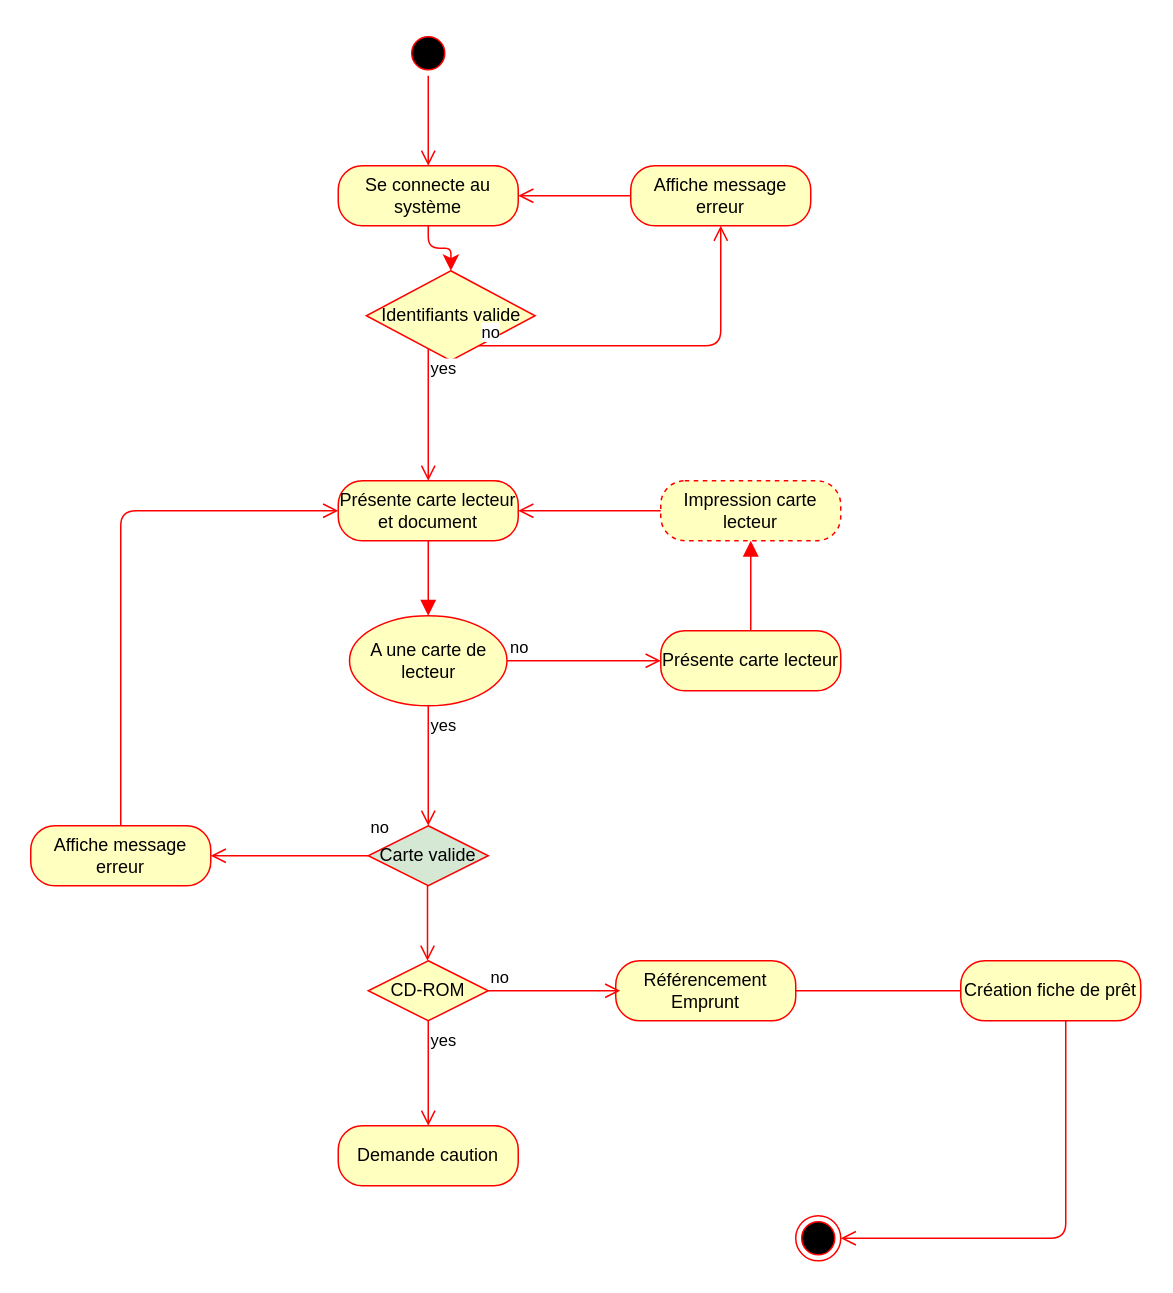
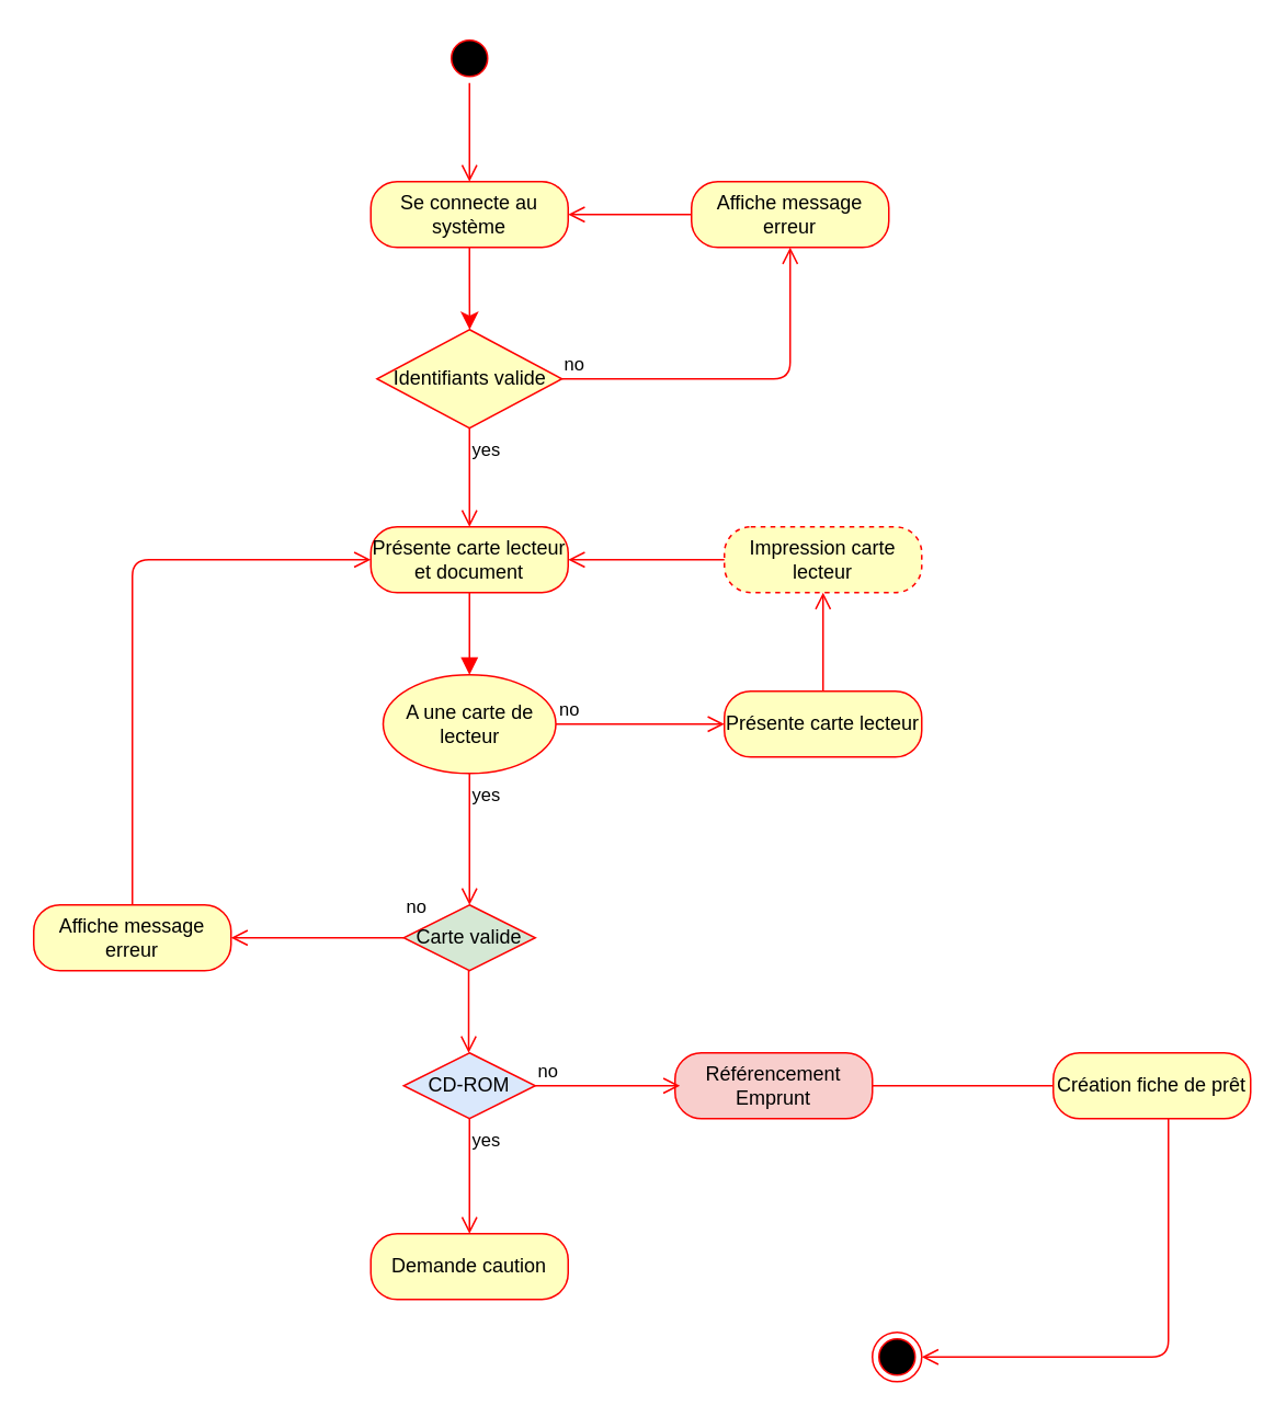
  <mxCell id="0" />
  <mxCell id="1" parent="0" />
  <mxCell id="2" value="" style="ellipse;html=1;shape=startState;fillColor=#000000;strokeColor=#ff0000;" vertex="1" parent="1"><mxGeometry x="270" y="20" width="30" height="30" as="geometry" /></mxCell>
  <mxCell id="3" value="" style="edgeStyle=orthogonalEdgeStyle;html=1;verticalAlign=bottom;endArrow=open;endSize=8;strokeColor=#ff0000;" edge="1" parent="1" source="2"><mxGeometry relative="1" as="geometry"><mxPoint x="285" y="110" as="targetPoint" /></mxGeometry></mxCell>
  <mxCell id="4" value="Se connecte au système" style="rounded=1;whiteSpace=wrap;html=1;arcSize=40;fontColor=#000000;fillColor=#ffffc0;strokeColor=#ff0000;" vertex="1" parent="1"><mxGeometry x="225" y="110" width="120" height="40" as="geometry" /></mxCell>
  <mxCell id="5" value="" style="edgeStyle=orthogonalEdgeStyle;html=1;verticalAlign=bottom;endArrow=classic;endSize=8;strokeColor=#ff0000;" edge="1" parent="1" source="4" target="6"><mxGeometry relative="1" as="geometry"><mxPoint x="285" y="210" as="targetPoint" /></mxGeometry></mxCell>
- <mxCell id="6" value="Identifiants valide" style="rhombus;whiteSpace=wrap;html=1;fillColor=#ffffc0;strokeColor=#ff0000;" vertex="1" parent="1"><mxGeometry x="243.75" y="180" width="112.5" height="60" as="geometry" /></mxCell>
+ <mxCell id="6" value="Identifiants valide" style="rhombus;whiteSpace=wrap;html=1;fillColor=#ffffc0;strokeColor=#ff0000;" vertex="1" parent="1"><mxGeometry x="228.75" y="200" width="112.5" height="60" as="geometry" /></mxCell>
  <mxCell id="7" value="no" style="edgeStyle=orthogonalEdgeStyle;html=1;align=left;verticalAlign=bottom;endArrow=open;endSize=8;strokeColor=#ff0000;" edge="1" parent="1" source="6" target="14"><mxGeometry x="-1" relative="1" as="geometry"><mxPoint x="450" y="230" as="targetPoint" /><Array as="points"><mxPoint x="480" y="230" /></Array></mxGeometry></mxCell>
  <mxCell id="8" value="yes" style="edgeStyle=orthogonalEdgeStyle;html=1;align=left;verticalAlign=top;endArrow=open;endSize=8;strokeColor=#ff0000;" edge="1" parent="1" source="6"><mxGeometry x="-1" relative="1" as="geometry"><mxPoint x="285" y="320" as="targetPoint" /><Array as="points"><mxPoint x="285" y="320" /></Array></mxGeometry></mxCell>
  <mxCell id="9" value="Présente carte lecteur et document" style="rounded=1;whiteSpace=wrap;html=1;arcSize=40;fontColor=#000000;fillColor=#ffffc0;strokeColor=#ff0000;" vertex="1" parent="1"><mxGeometry x="225" y="320" width="120" height="40" as="geometry" /></mxCell>
  <mxCell id="10" value="" style="edgeStyle=orthogonalEdgeStyle;html=1;verticalAlign=bottom;endArrow=block;endSize=8;strokeColor=#ff0000;entryX=0.5;entryY=0;entryDx=0;entryDy=0;" edge="1" parent="1" source="9" target="11"><mxGeometry relative="1" as="geometry"><mxPoint x="285" y="420" as="targetPoint" /></mxGeometry></mxCell>
  <mxCell id="11" value="A une carte de lecteur" style="ellipse;whiteSpace=wrap;html=1;fillColor=#ffffc0;strokeColor=#ff0000;" vertex="1" parent="1"><mxGeometry x="232.5" y="410" width="105" height="60" as="geometry" /></mxCell>
  <mxCell id="12" value="no" style="edgeStyle=orthogonalEdgeStyle;html=1;align=left;verticalAlign=bottom;endArrow=open;endSize=8;strokeColor=#ff0000;" edge="1" parent="1" source="11"><mxGeometry x="-1" relative="1" as="geometry"><mxPoint x="440" y="440" as="targetPoint" /></mxGeometry></mxCell>
  <mxCell id="13" value="yes" style="edgeStyle=orthogonalEdgeStyle;html=1;align=left;verticalAlign=top;endArrow=open;endSize=8;strokeColor=#ff0000;entryX=0.5;entryY=0;entryDx=0;entryDy=0;" edge="1" parent="1" source="11" target="20"><mxGeometry x="-1" relative="1" as="geometry"><mxPoint x="285" y="530" as="targetPoint" /></mxGeometry></mxCell>
  <mxCell id="14" value="Affiche message erreur" style="rounded=1;whiteSpace=wrap;html=1;arcSize=40;fontColor=#000000;fillColor=#ffffc0;strokeColor=#ff0000;" vertex="1" parent="1"><mxGeometry x="420" y="110" width="120" height="40" as="geometry" /></mxCell>
  <mxCell id="15" value="" style="edgeStyle=orthogonalEdgeStyle;html=1;verticalAlign=bottom;endArrow=open;endSize=8;strokeColor=#ff0000;entryX=1;entryY=0.5;entryDx=0;entryDy=0;" edge="1" parent="1" source="14" target="4"><mxGeometry relative="1" as="geometry"><mxPoint x="500" y="250" as="targetPoint" /></mxGeometry></mxCell>
  <mxCell id="16" value="Présente carte lecteur" style="rounded=1;whiteSpace=wrap;html=1;arcSize=40;fontColor=#000000;fillColor=#ffffc0;strokeColor=#ff0000;" vertex="1" parent="1"><mxGeometry x="440" y="420" width="120" height="40" as="geometry" /></mxCell>
  <mxCell id="17" value="Impression carte lecteur" style="rounded=1;whiteSpace=wrap;html=1;arcSize=40;fontColor=#000000;fillColor=#ffffc0;strokeColor=#ff0000;dashed=1;" vertex="1" parent="1"><mxGeometry x="440" y="320" width="120" height="40" as="geometry" /></mxCell>
- <mxCell id="18" value="" style="edgeStyle=orthogonalEdgeStyle;html=1;align=left;verticalAlign=bottom;endArrow=block;endSize=8;strokeColor=#ff0000;" edge="1" parent="1" source="16" target="17"><mxGeometry x="-1" relative="1" as="geometry"><mxPoint x="542.5" y="390" as="targetPoint" /><mxPoint x="440" y="390" as="sourcePoint" /></mxGeometry></mxCell>
+ <mxCell id="18" value="" style="edgeStyle=orthogonalEdgeStyle;html=1;align=left;verticalAlign=bottom;endArrow=open;endSize=8;strokeColor=#ff0000;" edge="1" parent="1" source="16" target="17"><mxGeometry x="-1" relative="1" as="geometry"><mxPoint x="542.5" y="390" as="targetPoint" /><mxPoint x="440" y="390" as="sourcePoint" /></mxGeometry></mxCell>
  <mxCell id="19" value="" style="edgeStyle=orthogonalEdgeStyle;html=1;align=left;verticalAlign=bottom;endArrow=open;endSize=8;strokeColor=#ff0000;entryX=1;entryY=0.5;entryDx=0;entryDy=0;exitX=0;exitY=0.5;exitDx=0;exitDy=0;" edge="1" parent="1" source="17" target="9"><mxGeometry x="-1" y="-57" relative="1" as="geometry"><mxPoint x="450" y="450" as="targetPoint" /><mxPoint x="347.5" y="450" as="sourcePoint" /><mxPoint x="40" y="17" as="offset" /></mxGeometry></mxCell>
  <mxCell id="20" value="Carte valide" style="rhombus;whiteSpace=wrap;html=1;fillColor=#d5e8d4;strokeColor=#ff0000;" vertex="1" parent="1"><mxGeometry x="245" y="550" width="80" height="40" as="geometry" /></mxCell>
  <mxCell id="21" value="no" style="edgeStyle=orthogonalEdgeStyle;html=1;align=left;verticalAlign=bottom;endArrow=open;endSize=8;strokeColor=#ff0000;exitX=0;exitY=0.5;exitDx=0;exitDy=0;entryX=1;entryY=0.5;entryDx=0;entryDy=0;" edge="1" parent="1" source="20" target="22"><mxGeometry x="-1" y="-10" relative="1" as="geometry"><mxPoint x="160" y="560" as="targetPoint" /><mxPoint x="325" y="570" as="sourcePoint" /><mxPoint as="offset" /></mxGeometry></mxCell>
  <mxCell id="22" value="Affiche message erreur" style="rounded=1;whiteSpace=wrap;html=1;arcSize=40;fontColor=#000000;fillColor=#ffffc0;strokeColor=#ff0000;" vertex="1" parent="1"><mxGeometry x="20" y="550" width="120" height="40" as="geometry" /></mxCell>
  <mxCell id="23" value="" style="edgeStyle=orthogonalEdgeStyle;html=1;align=left;verticalAlign=bottom;endArrow=open;endSize=8;strokeColor=#ff0000;exitX=0.5;exitY=0;exitDx=0;exitDy=0;entryX=0;entryY=0.5;entryDx=0;entryDy=0;" edge="1" parent="1" source="22" target="9"><mxGeometry x="-1" relative="1" as="geometry"><mxPoint x="119" y="390" as="targetPoint" /><mxPoint x="-19.75" y="470" as="sourcePoint" /><Array as="points"><mxPoint x="80" y="340" /></Array></mxGeometry></mxCell>
- <mxCell id="24" value="Référencement Emprunt" style="rounded=1;whiteSpace=wrap;html=1;arcSize=40;fontColor=#000000;fillColor=#ffffc0;strokeColor=#ff0000;" vertex="1" parent="1"><mxGeometry x="410" y="640" width="120" height="40" as="geometry" /></mxCell>
+ <mxCell id="24" value="Référencement Emprunt" style="rounded=1;whiteSpace=wrap;html=1;arcSize=40;fontColor=#000000;fillColor=#f8cecc;strokeColor=#ff0000;" vertex="1" parent="1"><mxGeometry x="410" y="640" width="120" height="40" as="geometry" /></mxCell>
  <mxCell id="25" value="" style="edgeStyle=orthogonalEdgeStyle;html=1;verticalAlign=bottom;endArrow=none;endSize=8;strokeColor=#ff0000;entryX=0;entryY=0.5;entryDx=0;entryDy=0;" edge="1" parent="1" source="24" target="26"><mxGeometry relative="1" as="geometry"><mxPoint x="554" y="730" as="targetPoint" /><Array as="points"><mxPoint x="570" y="660" /><mxPoint x="570" y="660" /></Array></mxGeometry></mxCell>
  <mxCell id="26" value="Création fiche de prêt" style="rounded=1;whiteSpace=wrap;html=1;arcSize=40;fontColor=#000000;fillColor=#ffffc0;strokeColor=#ff0000;" vertex="1" parent="1"><mxGeometry x="640" y="640" width="120" height="40" as="geometry" /></mxCell>
- <mxCell id="27" value="CD-ROM" style="rhombus;whiteSpace=wrap;html=1;fillColor=#ffffc0;strokeColor=#ff0000;" vertex="1" parent="1"><mxGeometry x="245" y="640" width="80" height="40" as="geometry" /></mxCell>
+ <mxCell id="27" value="CD-ROM" style="rhombus;whiteSpace=wrap;html=1;fillColor=#dae8fc;strokeColor=#ff0000;" vertex="1" parent="1"><mxGeometry x="245" y="640" width="80" height="40" as="geometry" /></mxCell>
  <mxCell id="28" value="no" style="edgeStyle=orthogonalEdgeStyle;html=1;align=left;verticalAlign=bottom;endArrow=open;endSize=8;strokeColor=#ff0000;" edge="1" source="27" parent="1"><mxGeometry x="-1" relative="1" as="geometry"><mxPoint x="413" y="660" as="targetPoint" /></mxGeometry></mxCell>
  <mxCell id="29" value="yes" style="edgeStyle=orthogonalEdgeStyle;html=1;align=left;verticalAlign=top;endArrow=open;endSize=8;strokeColor=#ff0000;" edge="1" source="27" parent="1"><mxGeometry x="-1" relative="1" as="geometry"><mxPoint x="285" y="750" as="targetPoint" /><Array as="points"><mxPoint x="285" y="740" /></Array></mxGeometry></mxCell>
  <mxCell id="30" value="" style="edgeStyle=orthogonalEdgeStyle;html=1;verticalAlign=bottom;endArrow=open;endSize=8;strokeColor=#ff0000;" edge="1" parent="1"><mxGeometry relative="1" as="geometry"><mxPoint x="284.5" y="640" as="targetPoint" /><mxPoint x="284.5" y="590" as="sourcePoint" /><Array as="points"><mxPoint x="284.5" y="630" /><mxPoint x="284.5" y="630" /></Array></mxGeometry></mxCell>
  <mxCell id="31" value="" style="ellipse;html=1;shape=endState;fillColor=#000000;strokeColor=#ff0000;" vertex="1" parent="1"><mxGeometry x="530" y="810" width="30" height="30" as="geometry" /></mxCell>
  <mxCell id="32" value="" style="edgeStyle=orthogonalEdgeStyle;html=1;verticalAlign=bottom;endArrow=open;endSize=8;strokeColor=#ff0000;" edge="1" parent="1" source="26" target="31"><mxGeometry relative="1" as="geometry"><mxPoint x="558" y="830" as="targetPoint" /><Array as="points"><mxPoint x="710" y="825" /></Array><mxPoint x="700" y="680" as="sourcePoint" /></mxGeometry></mxCell>
  <mxCell id="33" value="Demande caution" style="rounded=1;whiteSpace=wrap;html=1;arcSize=40;fontColor=#000000;fillColor=#ffffc0;strokeColor=#ff0000;" vertex="1" parent="1"><mxGeometry x="225" y="750" width="120" height="40" as="geometry" /></mxCell>
